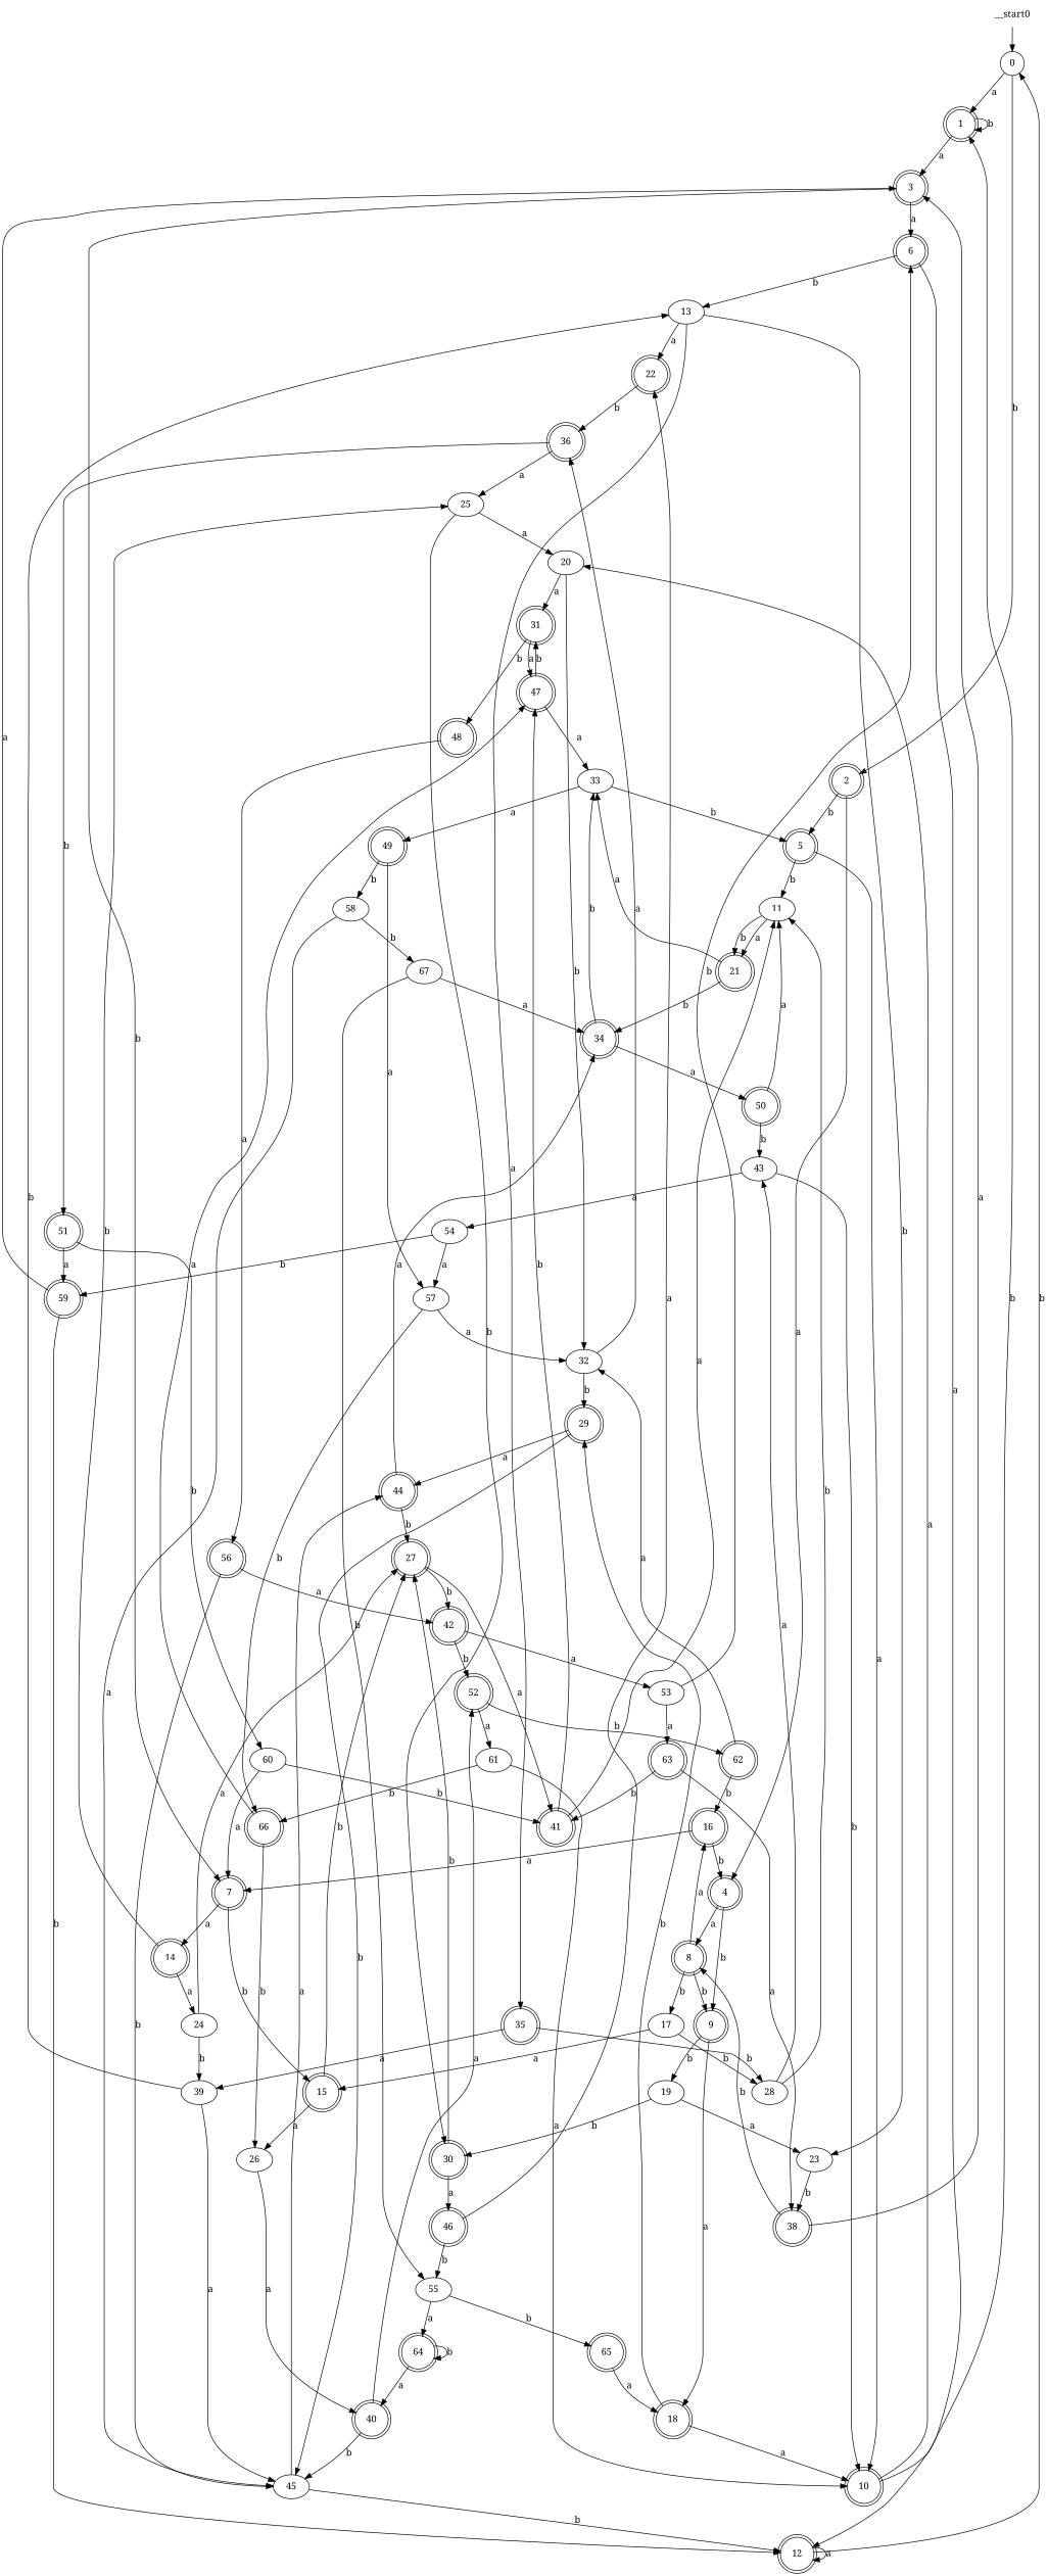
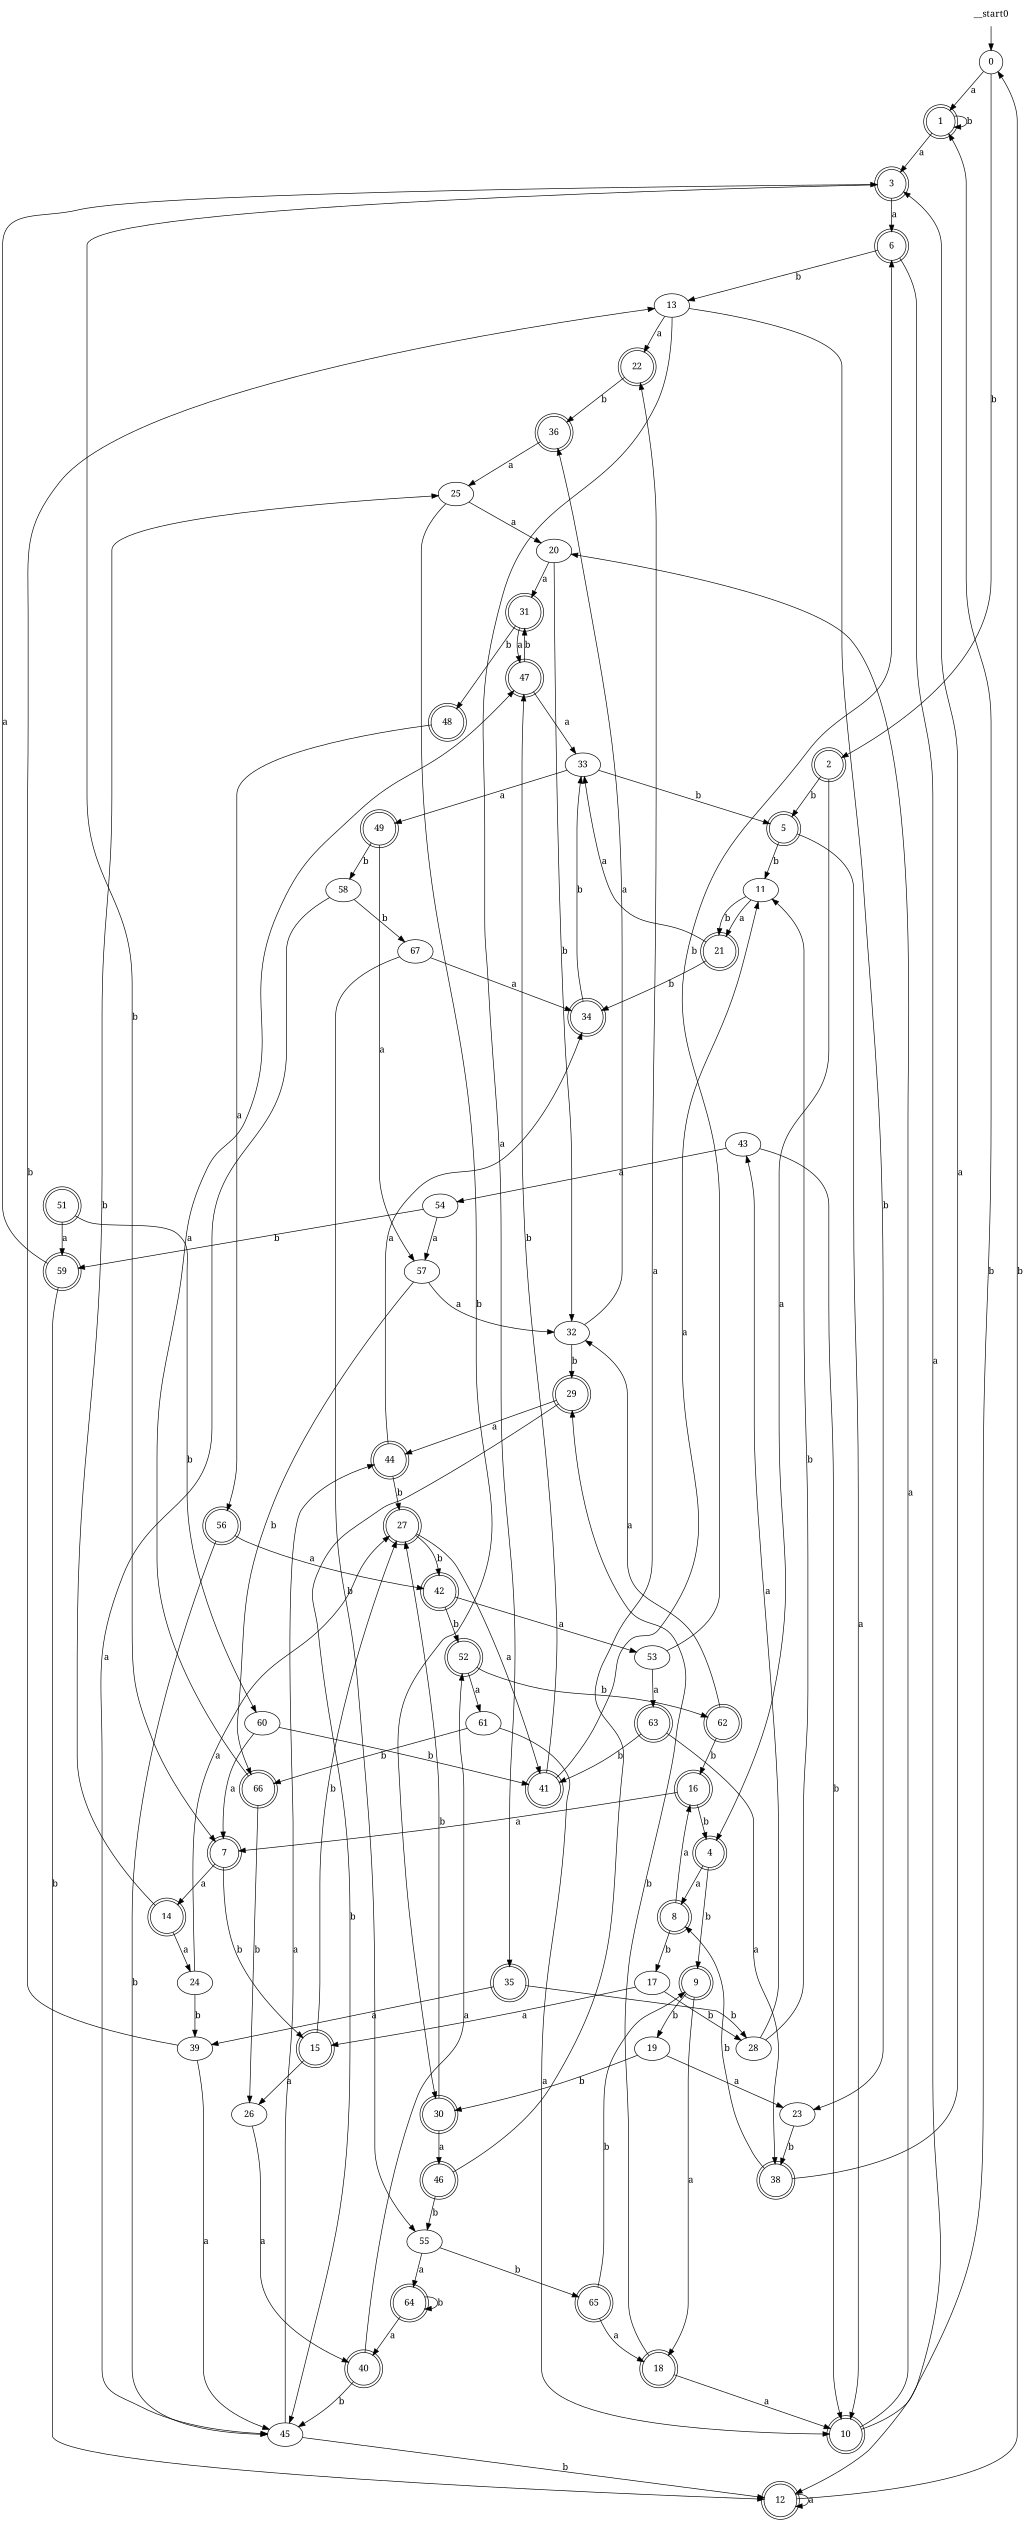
  digraph {
    fontname="Noto Serif"
    node [fontname="Noto Serif" shape=doublecircle]
    edge [fontname="Noto Serif"]
    __start0 [shape=none]
    0 [shape=circle]
    1
    2
    3
    4
    5
    6
    7
    8
    9
    10
    11 [shape=""]
    12
    13 [shape=""]
    14
    15
    16
    17 [shape=""]
    18
    19 [shape=""]
    20 [shape=""]
    21
    22
    23 [shape=""]
    35
    24 [shape=""]
    25 [shape=""]
    26 [shape=""]
    27
    28 [shape=""]
    29
    30
    31
    32 [shape=""]
    33 [shape=""]
    34
    36
    38
    39 [shape=""]
    40
    41
    42
    43 [shape=""]
    44
    45 [shape=""]
    46
    47
    48
    49
-   50
    51
    52
    53 [shape=""]
    54 [shape=""]
    55 [shape=""]
    56
    57 [shape=""]
    58 [shape=""]
    59
    60 [shape=""]
    61 [shape=""]
    62
    63
    64
    65
    66
    67 [shape=""]
    __start0 -> 0
    0 -> 1 [label=a]
    0 -> 2 [label=b]
    1 -> 1 [label=b]
    1 -> 3 [label=a]
    2 -> 4 [label=a]
    2 -> 5 [label=b]
    3 -> 6 [label=a]
    3 -> 7 [label=b]
    4 -> 8 [label=a]
    4 -> 9 [label=b]
    5 -> 10 [label=a]
    5 -> 11 [label=b]
    6 -> 12 [label=a]
    6 -> 13 [label=b]
    7 -> 14 [label=a]
    7 -> 15 [label=b]
    8 -> 16 [label=a]
    8 -> 17 [label=b]
    9 -> 18 [label=a]
    9 -> 19 [label=b]
    10 -> 1 [label=b]
    10 -> 20 [label=a]
    11 -> 21 [label=a]
    11 -> 21 [label=b]
    12 -> 0 [label=b]
    12 -> 12 [label=a]
    13 -> 22 [label=a]
    13 -> 23 [label=b]
    13 -> 35 [label=a]
    14 -> 24 [label=a]
    14 -> 25 [label=b]
    15 -> 26 [label=a]
    15 -> 27 [label=b]
    16 -> 4 [label=b]
    16 -> 7 [label=a]
    17 -> 15 [label=a]
    17 -> 28 [label=b]
    18 -> 10 [label=a]
    18 -> 29 [label=b]
    19 -> 23 [label=a]
    19 -> 30 [label=b]
    20 -> 31 [label=a]
    20 -> 32 [label=b]
    21 -> 33 [label=a]
    21 -> 34 [label=b]
    22 -> 36 [label=b]
    23 -> 38 [label=b]
    35 -> 28 [label=b]
    35 -> 39 [label=a]
    24 -> 27 [label=a]
    24 -> 39 [label=b]
    25 -> 20 [label=a]
    25 -> 30 [label=b]
    26 -> 40 [label=a]
    27 -> 41 [label=a]
    27 -> 42 [label=b]
    28 -> 11 [label=b]
    28 -> 43 [label=a]
    29 -> 44 [label=a]
    29 -> 45 [label=b]
    30 -> 27 [label=b]
    30 -> 46 [label=a]
    31 -> 47 [label=a]
    31 -> 48 [label=b]
    32 -> 29 [label=b]
    32 -> 36 [label=a]
    33 -> 5 [label=b]
    33 -> 49 [label=a]
    34 -> 33 [label=b]
-   34 -> 50 [label=a]
    36 -> 25 [label=a]
-   36 -> 51 [label=b]
    38 -> 3 [label=a]
    38 -> 8 [label=b]
    39 -> 13 [label=b]
    39 -> 45 [label=a]
    40 -> 45 [label=b]
    40 -> 52 [label=a]
    41 -> 11 [label=a]
    41 -> 47 [label=b]
    42 -> 52 [label=b]
    42 -> 53 [label=a]
    43 -> 10 [label=b]
    43 -> 54 [label=a]
    44 -> 27 [label=b]
    44 -> 34 [label=a]
    45 -> 12 [label=b]
    45 -> 44 [label=a]
    46 -> 22 [label=a]
    46 -> 55 [label=b]
    47 -> 31 [label=b]
    47 -> 33 [label=a]
    48 -> 56 [label=a]
    49 -> 57 [label=a]
    49 -> 58 [label=b]
-   50 -> 11 [label=a]
-   50 -> 43 [label=b]
    51 -> 59 [label=a]
    51 -> 60 [label=b]
    52 -> 61 [label=a]
    52 -> 62 [label=b]
    53 -> 6 [label=b]
    53 -> 63 [label=a]
    54 -> 57 [label=a]
    54 -> 59 [label=b]
    55 -> 64 [label=a]
    55 -> 65 [label=b]
    56 -> 42 [label=a]
    56 -> 45 [label=b]
    57 -> 32 [label=a]
    57 -> 66 [label=b]
    58 -> 45 [label=a]
    58 -> 67 [label=b]
    59 -> 3 [label=a]
    59 -> 12 [label=b]
    60 -> 7 [label=a]
    60 -> 41 [label=b]
    61 -> 10 [label=a]
    61 -> 66 [label=b]
    62 -> 16 [label=b]
    62 -> 32 [label=a]
    63 -> 38 [label=a]
    63 -> 41 [label=b]
    64 -> 40 [label=a]
    64 -> 64 [label=b]
-   8 -> 9 [label=b]
+   65 -> 9 [label=b]
    65 -> 18 [label=a]
    66 -> 26 [label=b]
    66 -> 47 [label=a]
    67 -> 34 [label=a]
    67 -> 55 [label=b]
  }
